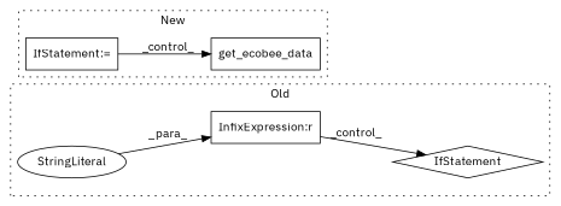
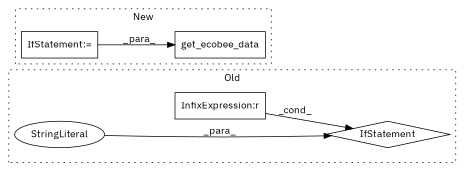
  digraph {
    fontname="IBM Plex Sans"
    rankdir=LR
    node [fontname="IBM Plex Sans" shape=box]
    edge [fontname="IBM Plex Sans"]
    n1 [a=25 l="4,2" label=IfStatement s="2870,2918" shape=diamond]
    n2 [a=27 l=4 label="InfixExpression:r" s=2898]
    n3 [a=45 l=16 label=StringLiteral s=2902 shape=ellipse]
    n4 [a=32 l=17 label=get_ecobee_data s=3472]
    n5 [a=7 l=1 label="IfStatement:=" s=2531]
    subgraph cluster_1 {
      label=Old
      style=dotted
      n1
      n2
      n3
    }
    subgraph cluster_2 {
      label=New
      style=dotted
      n4
      n5
    }
-   n2 -> n1 [label=_control_]
-   n3 -> n2 [label=_para_]
-   n5 -> n4 [label=_control_]
+   n2 -> n1 [label=_cond_]
+   n3 -> n1 [label=_para_]
+   n5 -> n4 [label=_para_]
  }
